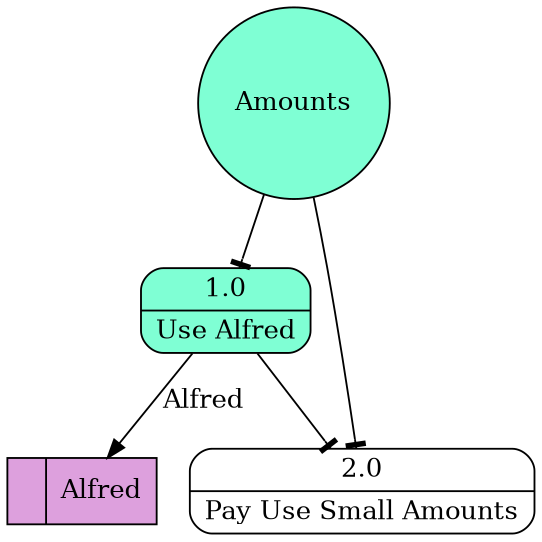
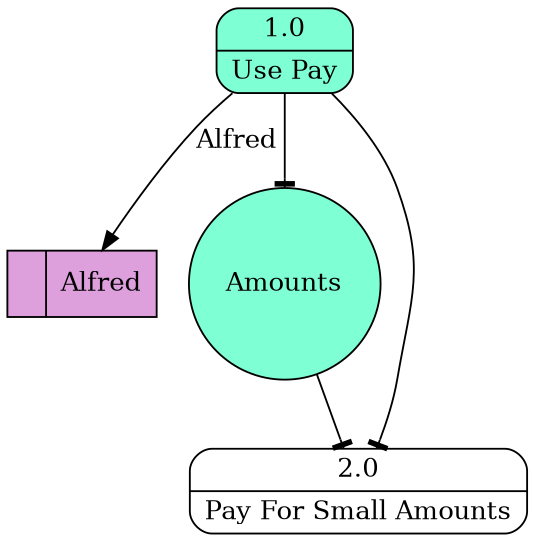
  digraph {
    node [fillcolor=aquamarine shape=Mrecord style=filled]
    edge [arrowhead=tee]
    n1 [fillcolor=plum label="<f0>  |<f1> Alfred " shape=record]
    n2 [label=Amounts shape=circle]
-   n3 [label="{<f0> 1.0|<f1> Use Alfred }"]
-   n4 [fillcolor=white label="{<f0> 2.0|<f1> Pay Use Small Amounts }"]
-   n2 -> n3
+   n3 [label="{<f0> 1.0|<f1> Use Pay }"]
+   n4 [fillcolor=white label="{<f0> 2.0|<f1> Pay For Small Amounts }"]
+   n3 -> n2
    n2 -> n4
    n3 -> n1 [arrowhead=normal label=Alfred]
    n3 -> n4
  }
